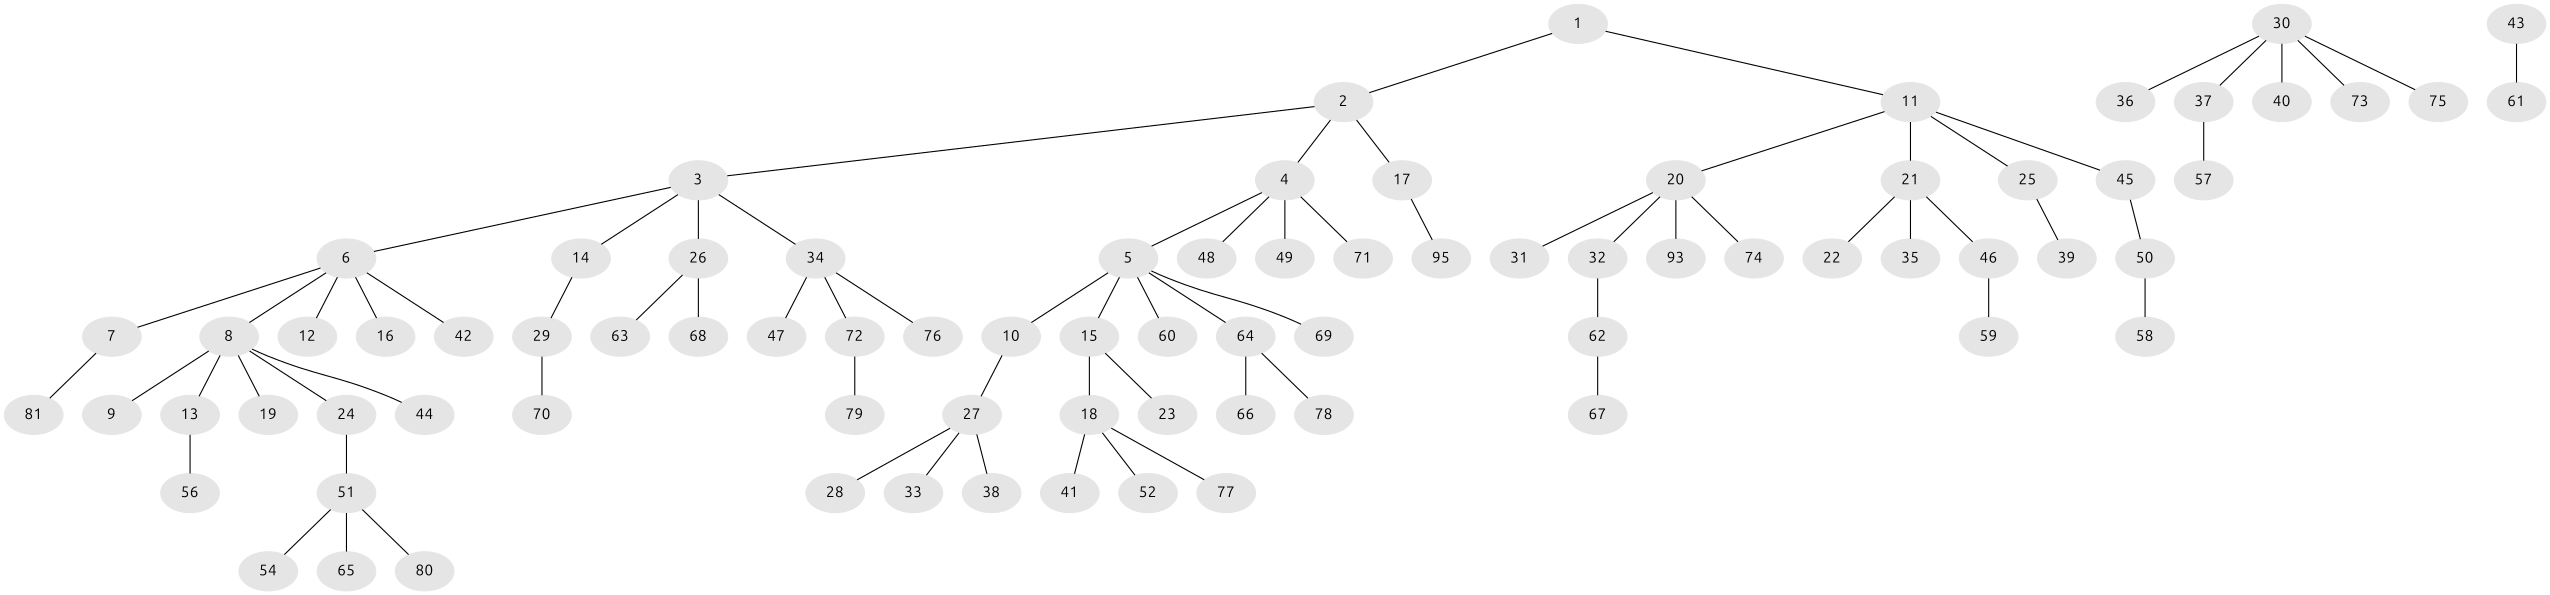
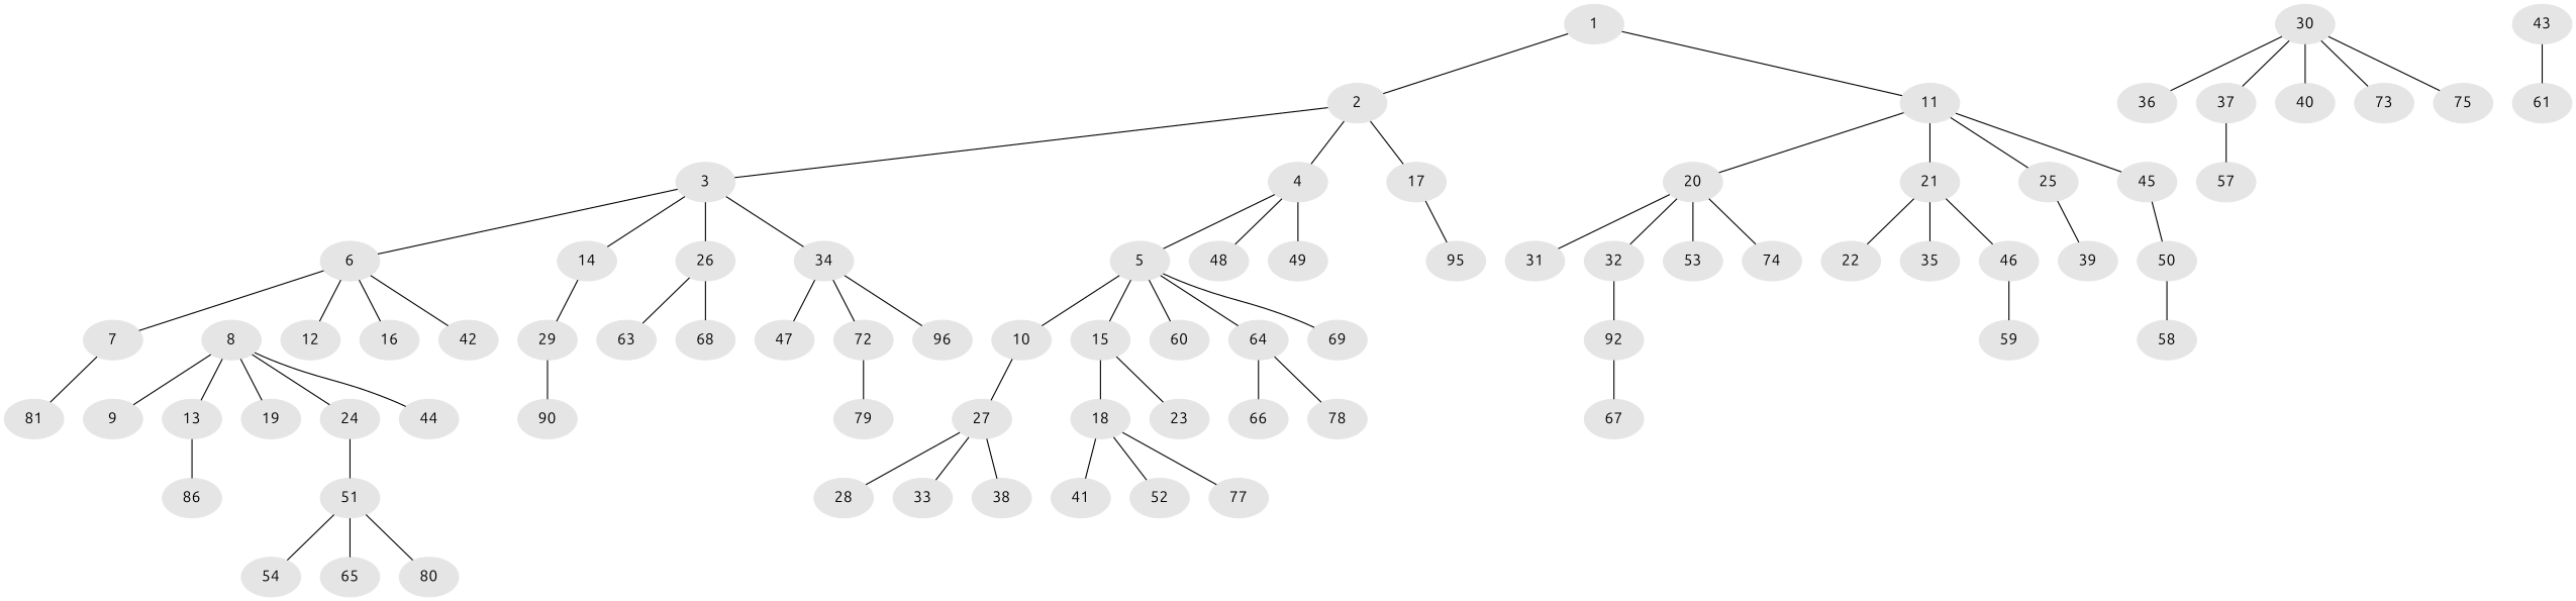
  graph {
    fontname=Ubuntu
    node [color=gray90 fontname=Ubuntu style=filled]
    edge [fontname=Ubuntu]
    1
    2
    11
    3
    4
    17
    20
    21
    25
    45
    6
    14
    26
    34
    5
    48
    49
-   71
    n19 [label=95]
    7
    8
    12
    16
    42
    29
    63
    68
    47
    72
-   76
+   76 [label=96]
    10
    15
    60
    64
    69
    27
    18
    23
    66
    78
    81
    9
    13
    19
    24
    44
-   56
+   56 [label=86]
    51
    28
    33
    38
    31
    32
-   53 [label=93]
+   53
    74
    22
    35
    46
    39
    50
-   70
+   70 [label=90]
    41
    52
    77
    30
    36
    37
    40
    73
    75
-   62
+   62 [label=92]
    59
    54
    65
    80
    57
    43
    61
    67
    79
    58
    1 -- 2
    1 -- 11
    2 -- 3
    2 -- 4
    2 -- 17
    11 -- 20
    11 -- 21
    11 -- 25
    11 -- 45
    3 -- 6
    3 -- 14
    3 -- 26
    3 -- 34
    4 -- 5
    4 -- 48
    4 -- 49
-   4 -- 71
    17 -- n19
    20 -- 31
    20 -- 32
    20 -- 53
    20 -- 74
    21 -- 22
    21 -- 35
    21 -- 46
    25 -- 39
    45 -- 50
    6 -- 7
-   6 -- 8
    6 -- 12
    6 -- 16
    6 -- 42
    14 -- 29
    26 -- 63
    26 -- 68
    34 -- 47
    34 -- 72
    34 -- 76
    5 -- 10
    5 -- 15
    5 -- 60
    5 -- 64
    5 -- 69
    7 -- 81
    8 -- 9
    8 -- 13
    8 -- 19
    8 -- 24
    8 -- 44
    29 -- 70
    72 -- 79
    10 -- 27
    15 -- 18
    15 -- 23
    64 -- 66
    64 -- 78
    27 -- 28
    27 -- 33
    27 -- 38
    18 -- 41
    18 -- 52
    18 -- 77
    13 -- 56
    24 -- 51
    51 -- 54
    51 -- 65
    51 -- 80
    32 -- 62
    46 -- 59
    50 -- 58
    30 -- 36
    30 -- 37
    30 -- 40
    30 -- 73
    30 -- 75
    37 -- 57
    62 -- 67
    43 -- 61
  }
